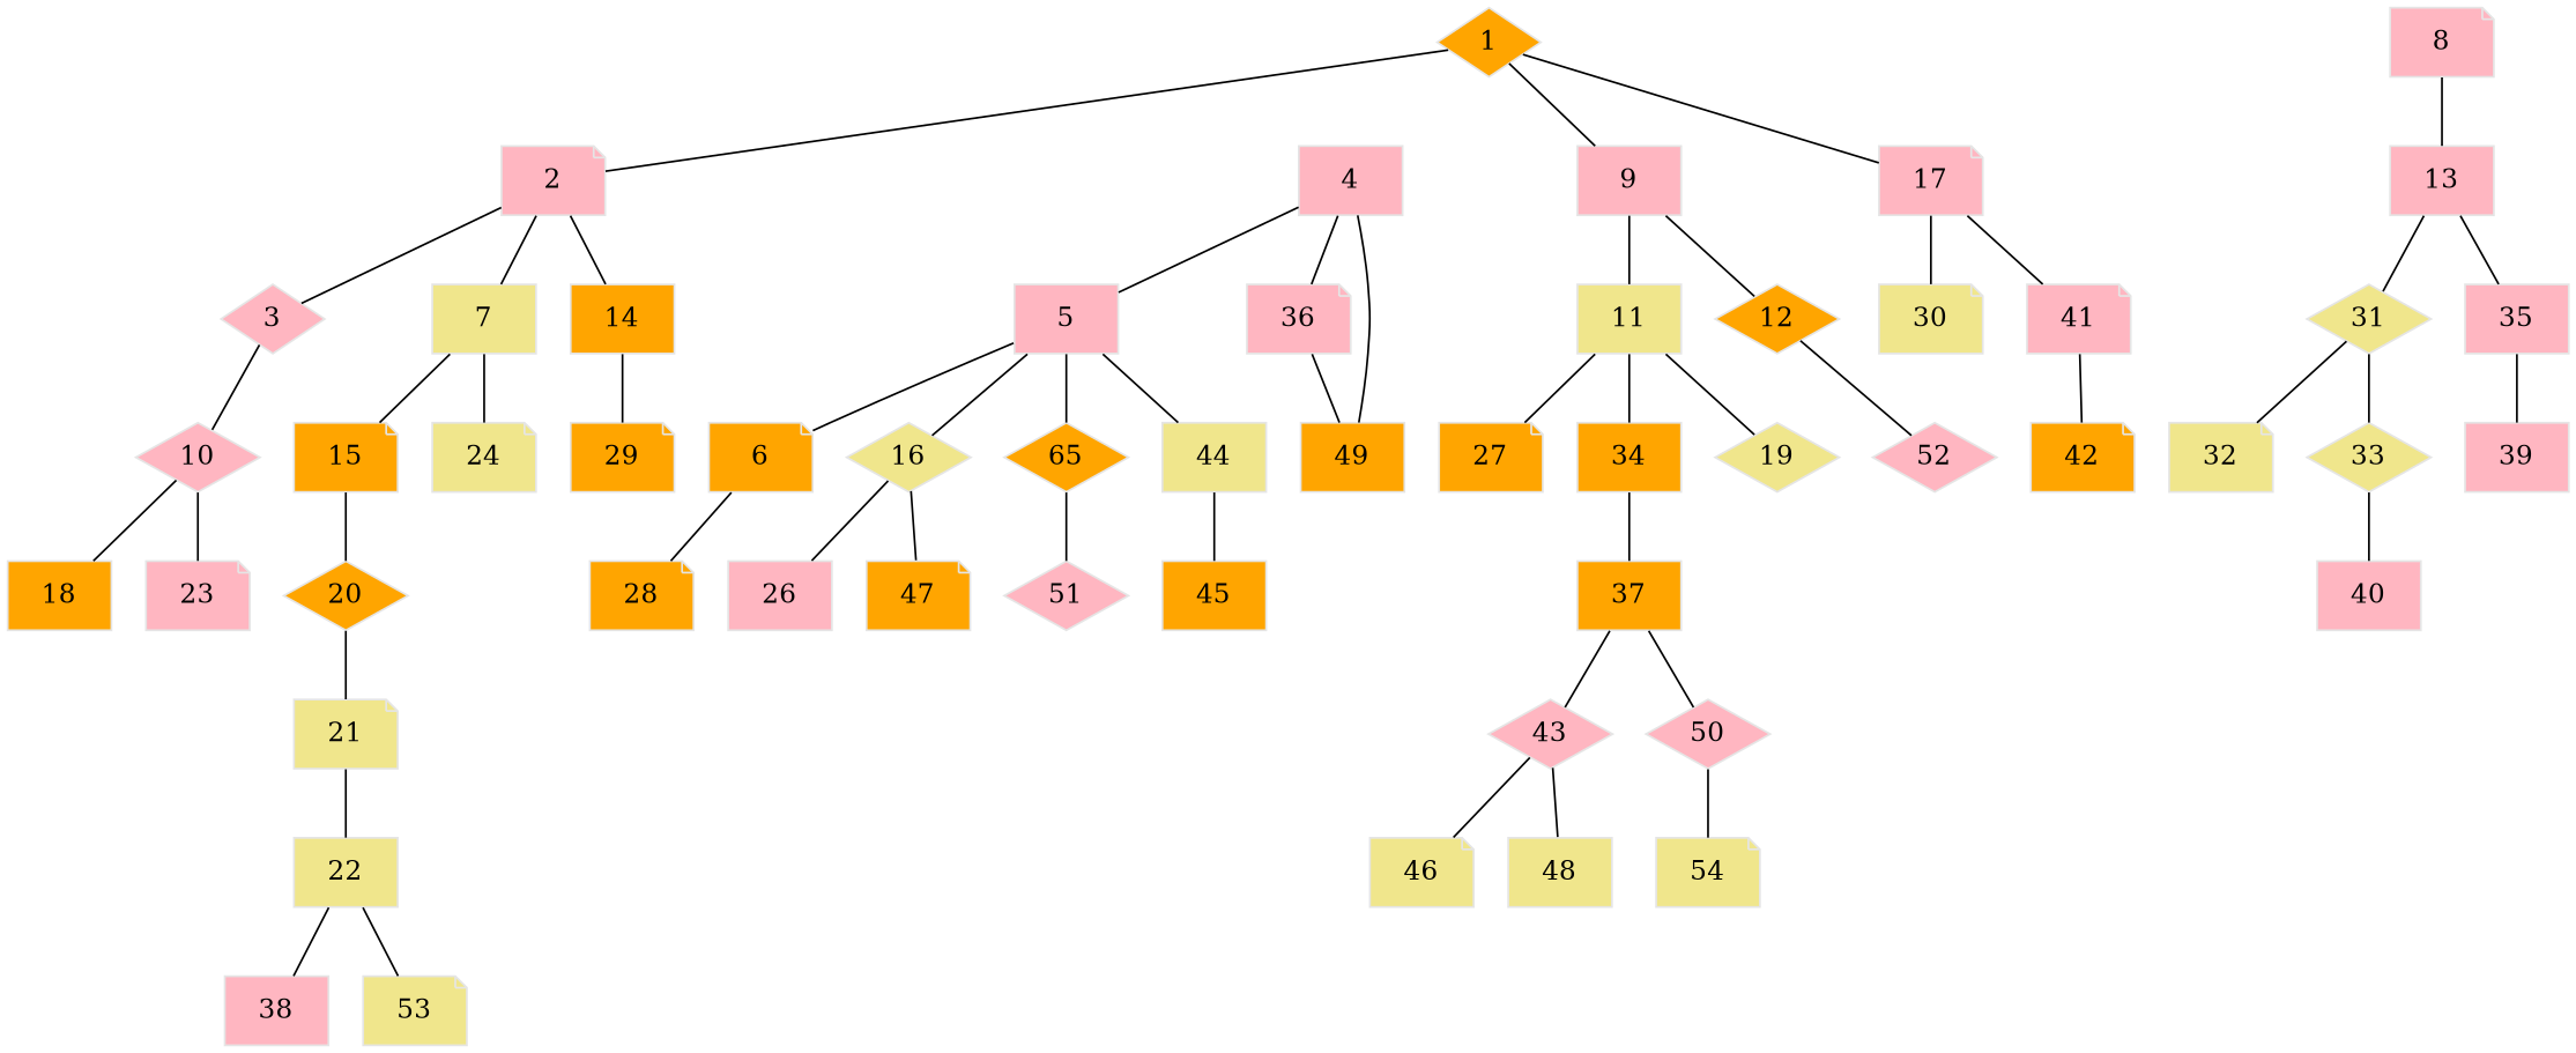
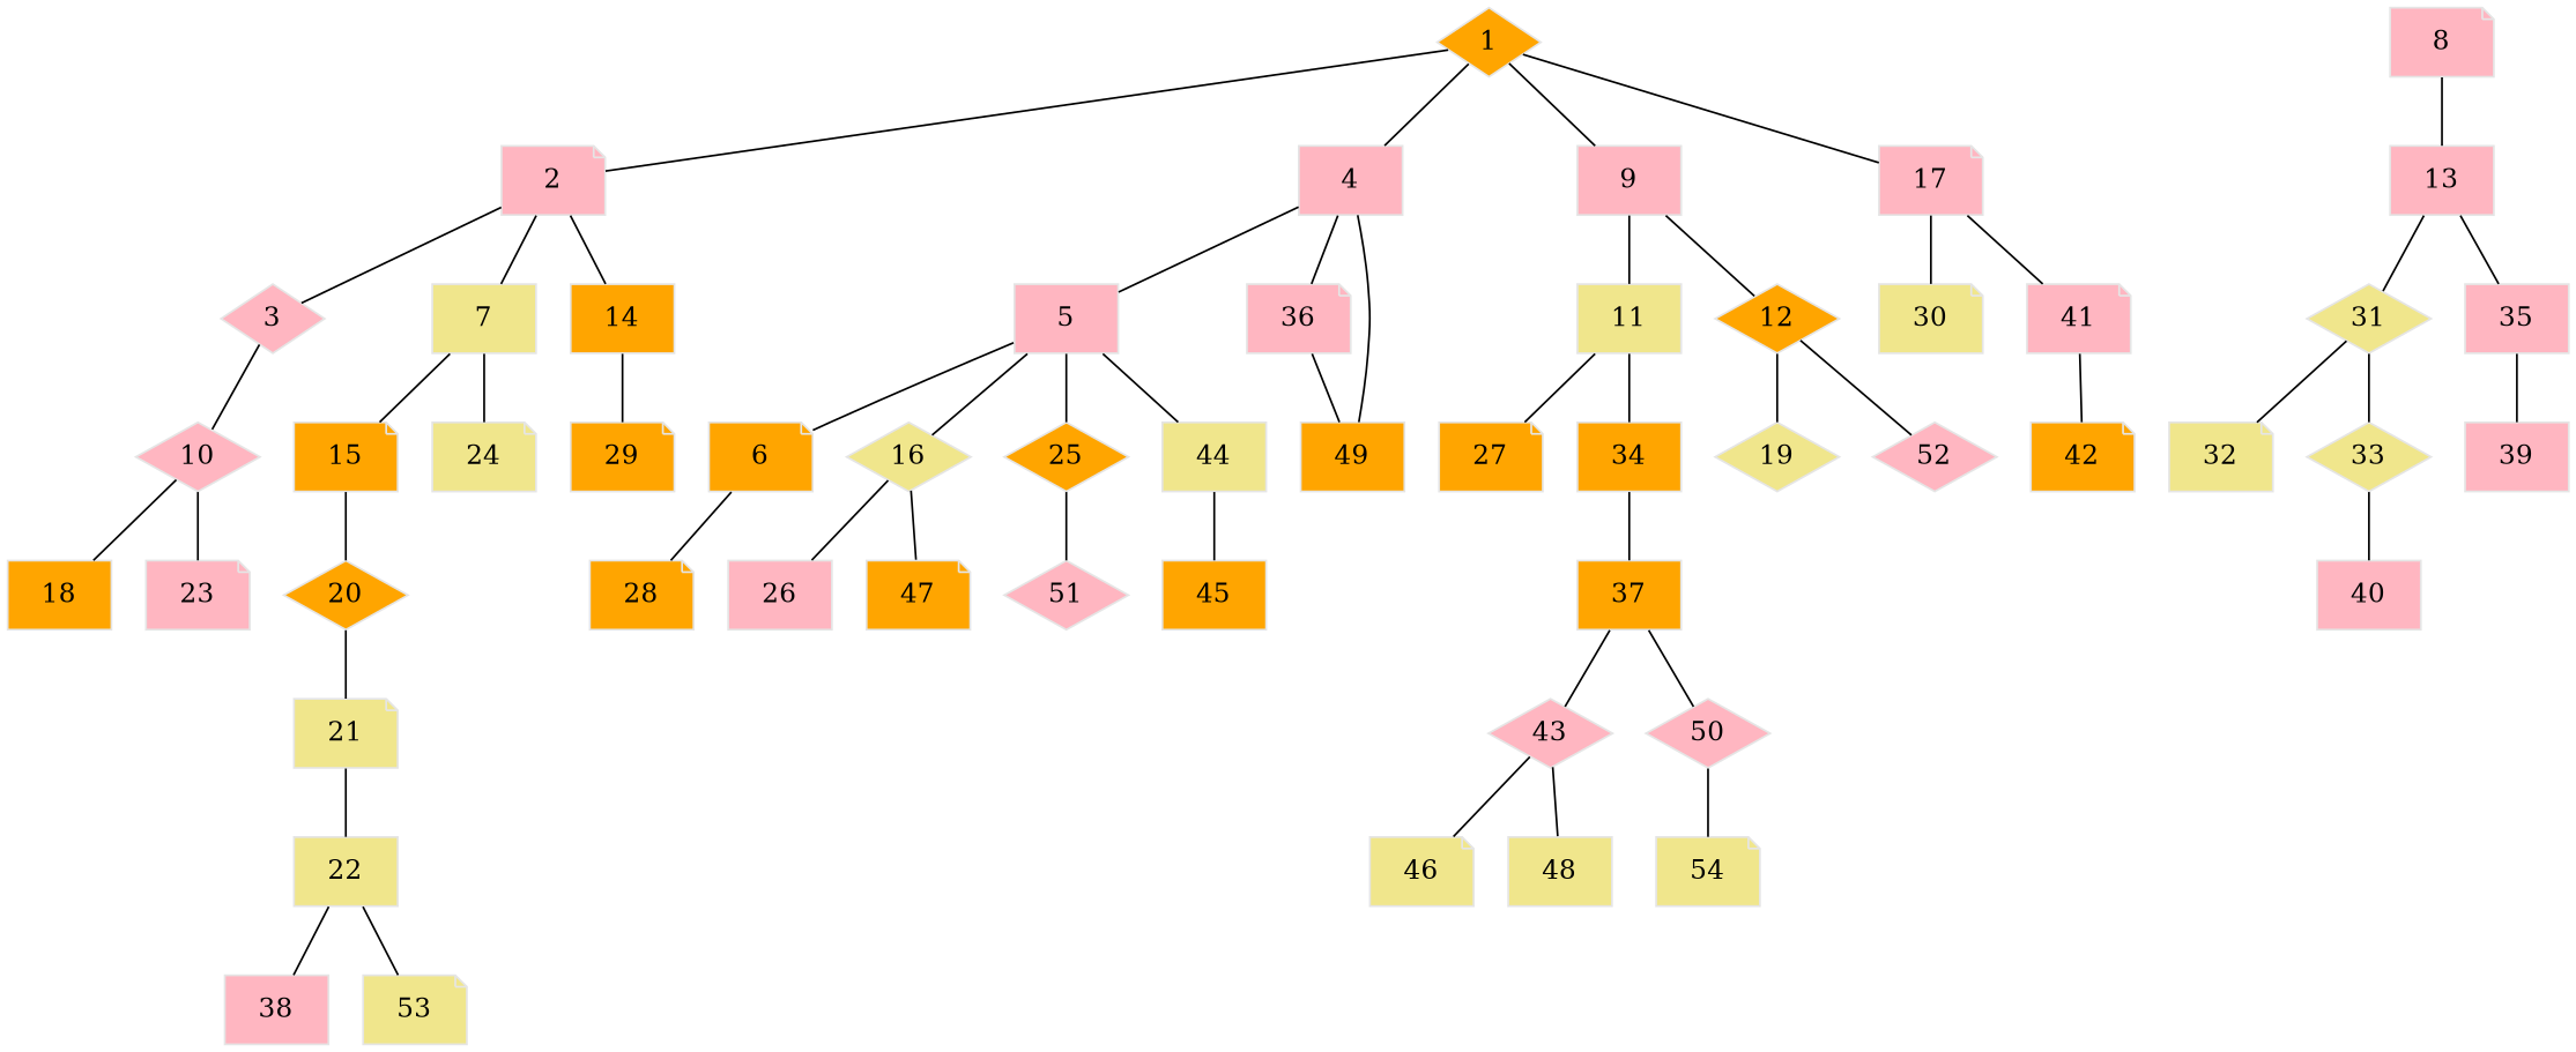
  graph {
    node [color=gray90 fillcolor=lightpink shape=note style=filled]
    1 [fillcolor=orange shape=diamond]
    2
    4 [shape=box]
    9 [shape=box]
    17
    3 [shape=diamond]
    7 [fillcolor=khaki shape=box]
    14 [fillcolor=orange shape=box]
    5 [shape=box]
    36
    49 [fillcolor=orange shape=box]
    11 [fillcolor=khaki shape=box]
    12 [fillcolor=orange shape=diamond]
    30 [fillcolor=khaki]
    41
    10 [shape=diamond]
    15 [fillcolor=orange]
    24 [fillcolor=khaki]
    29 [fillcolor=orange]
    18 [fillcolor=orange shape=box]
    23
    6 [fillcolor=orange]
    16 [fillcolor=khaki shape=diamond]
-   25 [fillcolor=orange shape=diamond label=65]
+   25 [fillcolor=orange shape=diamond]
    44 [fillcolor=khaki shape=box]
    13 [shape=box]
    8
    28 [fillcolor=orange]
    26 [shape=box]
    47 [fillcolor=orange]
    51 [shape=diamond]
    45 [fillcolor=orange shape=box]
    20 [fillcolor=orange shape=diamond]
    31 [fillcolor=khaki shape=diamond]
    35 [shape=box]
    19 [fillcolor=khaki shape=diamond]
    27 [fillcolor=orange]
    34 [fillcolor=orange shape=box]
    52 [shape=diamond]
    37 [fillcolor=orange shape=box]
    32 [fillcolor=khaki]
    33 [fillcolor=khaki shape=diamond]
    39 [shape=box]
    21 [fillcolor=khaki]
    42 [fillcolor=orange]
    22 [fillcolor=khaki shape=box]
    38 [shape=box]
    53 [fillcolor=khaki]
    40 [shape=box]
    43 [shape=diamond]
    50 [shape=diamond]
    46 [fillcolor=khaki]
    48 [fillcolor=khaki shape=box]
    54 [fillcolor=khaki]
    1 -- 2
+   1 -- 4
    1 -- 9
    1 -- 17
    2 -- 3
    2 -- 7
    2 -- 14
    4 -- 5
    4 -- 36
    4 -- 49
    9 -- 11
    9 -- 12
    17 -- 30
    17 -- 41
    3 -- 10
    7 -- 15
    7 -- 24
    14 -- 29
    5 -- 6
    5 -- 16
    5 -- 25
    5 -- 44
    36 -- 49
-   11 -- 19
+   12 -- 19
    11 -- 27
    11 -- 34
    12 -- 52
    41 -- 42
    10 -- 18
    10 -- 23
    15 -- 20
    6 -- 28
    16 -- 26
    16 -- 47
    25 -- 51
    44 -- 45
    13 -- 31
    13 -- 35
    8 -- 13
    20 -- 21
    31 -- 32
    31 -- 33
    35 -- 39
    34 -- 37
    37 -- 43
    37 -- 50
    33 -- 40
    21 -- 22
    22 -- 38
    22 -- 53
    43 -- 46
    43 -- 48
    50 -- 54
  }
